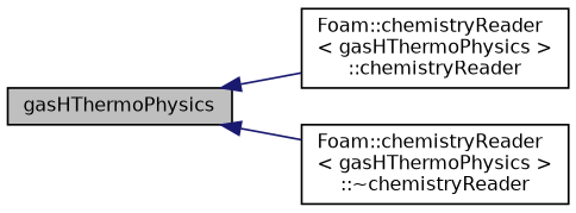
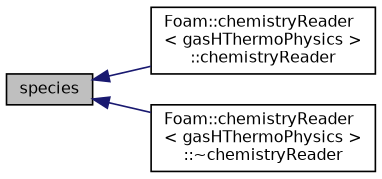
  digraph {
    rankdir=LR
    node [color=black fontname=Helvetica fontsize=10 shape=record]
    edge [color=midnightblue dir=back fontname=Helvetica fontsize=10 labelfontname=Helvetica labelfontsize=10 style=solid]
-   n1 [fillcolor=grey75 fontcolor=black height=0.2 label=gasHThermoPhysics style=filled width=0.4]
+   n1 [fillcolor=grey75 fontcolor=black height=0.2 label=species style=filled width=0.4]
    n2 [height=0.2 label="Foam::chemistryReader\l\< gasHThermoPhysics \>\l::chemistryReader" width=0.4]
    n3 [height=0.2 label="Foam::chemistryReader\l\< gasHThermoPhysics \>\l::~chemistryReader" width=0.4]
    n1 -> n2
    n1 -> n3
  }
